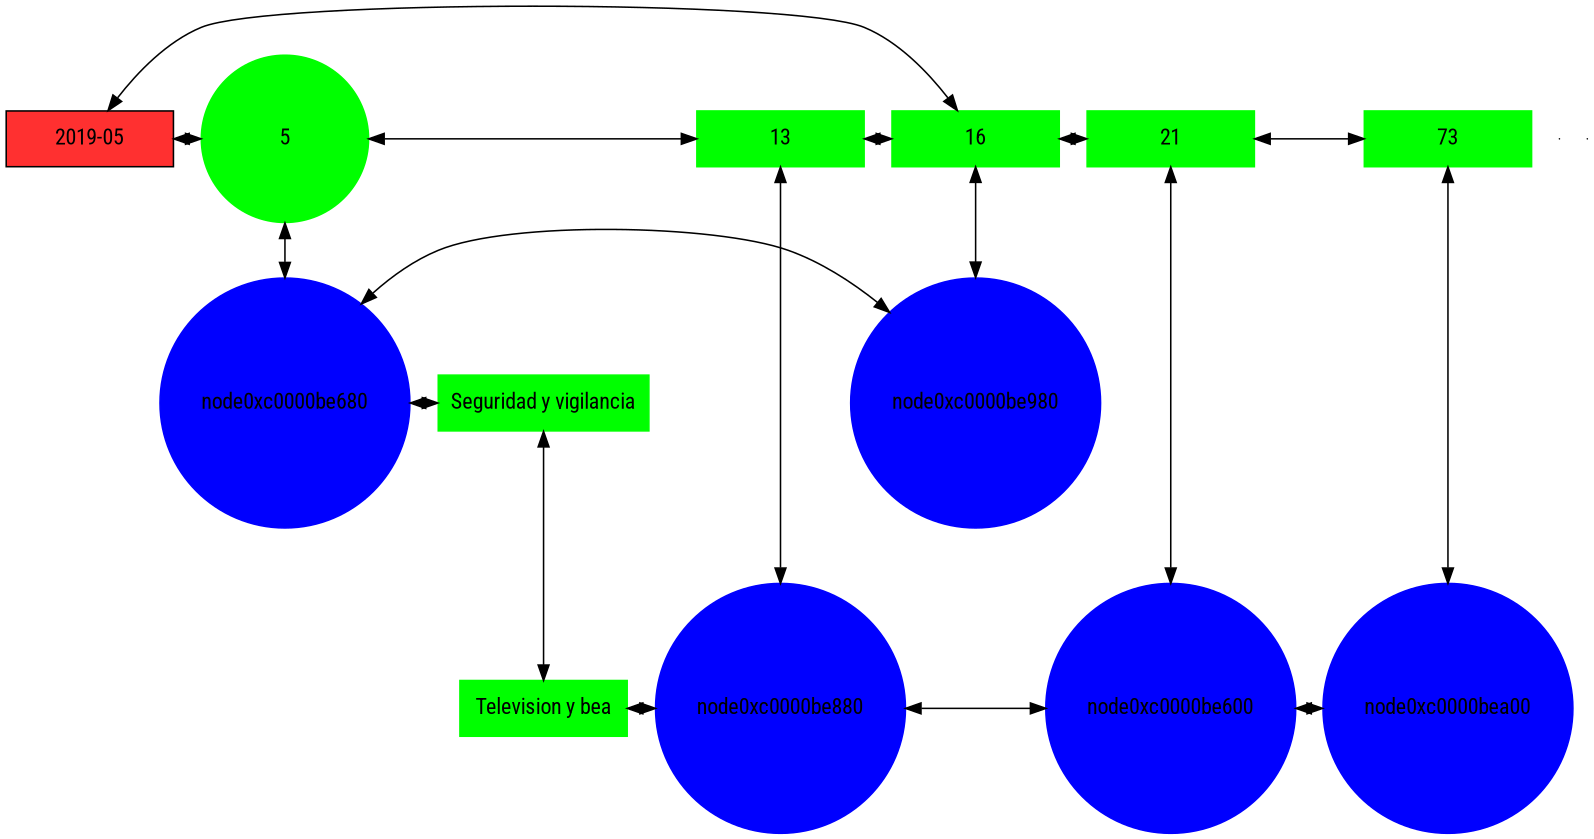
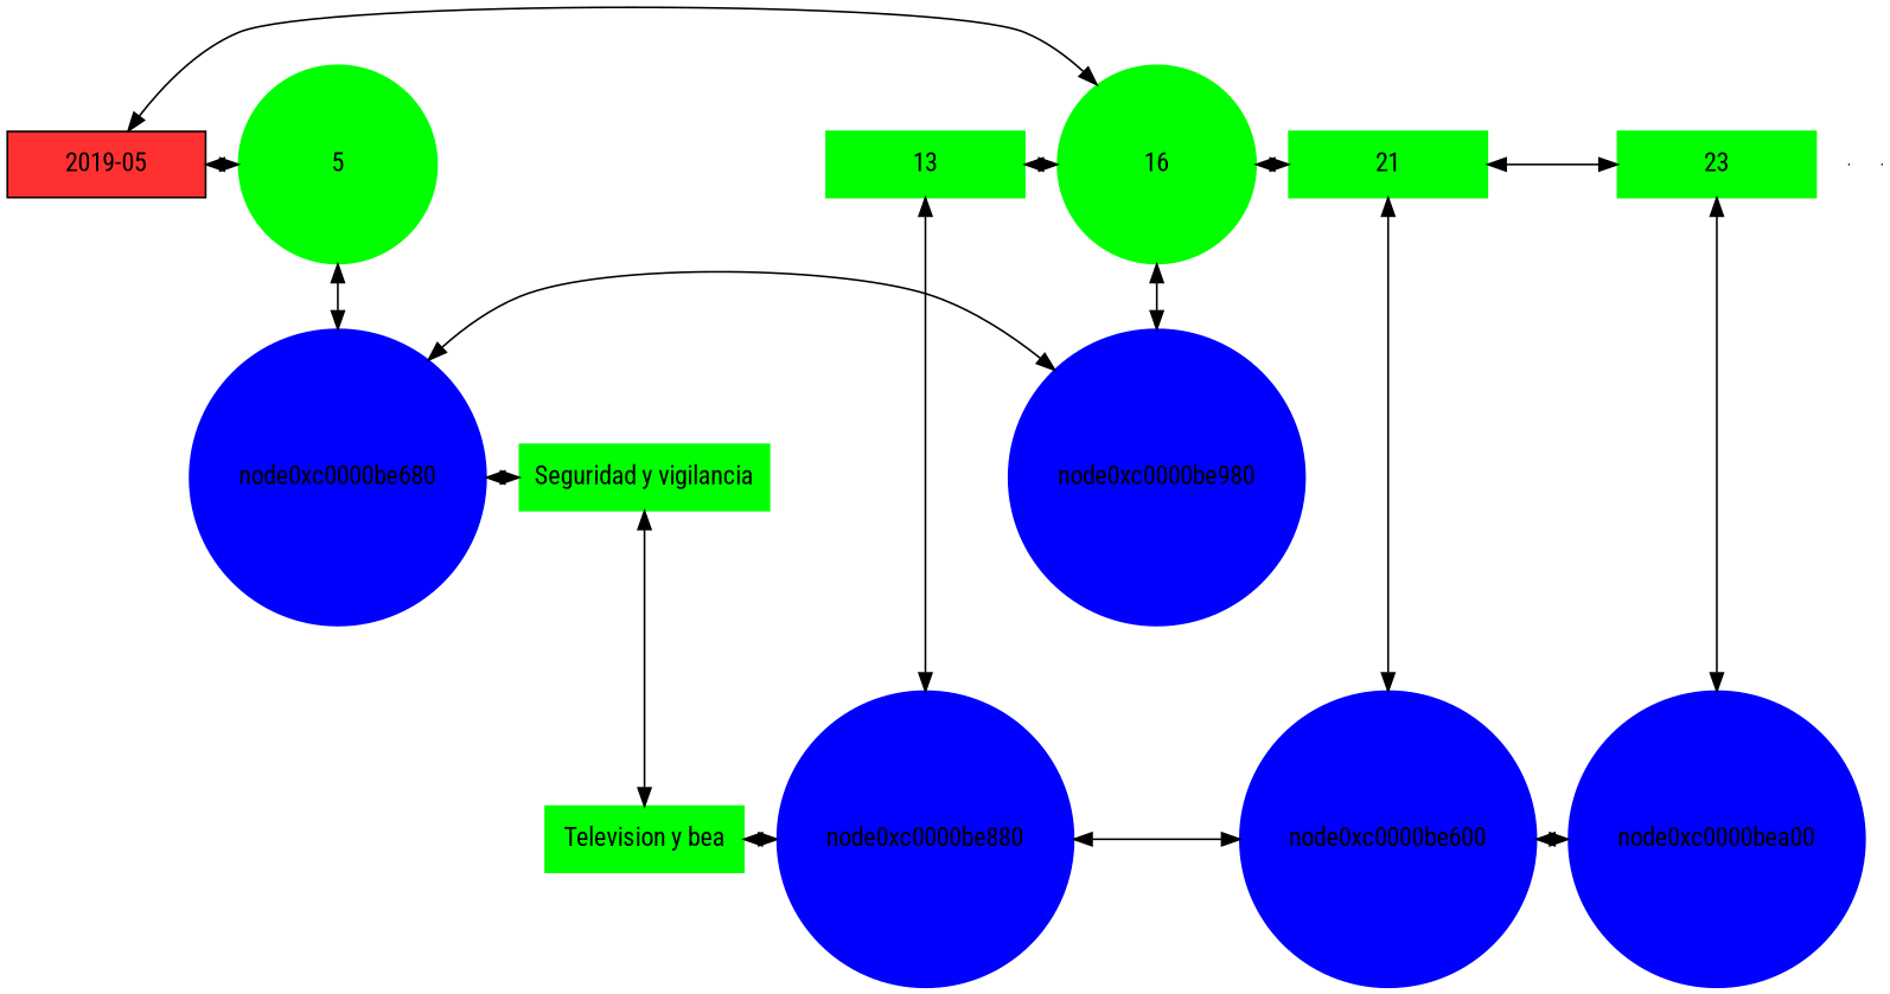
  digraph {
    fontname="Roboto Condensed"
    node [fontname="Roboto Condensed" group=1 shape=box style=filled color=green]
    edge [dir=both fontname="Roboto Condensed"]
    n1 [fillcolor=firebrick1 label="2019-05" width=1.5 color=""]
    n2 [group=5 label=5 shape=circle width=1.5]
    n3 [group=13 label=13 width=1.5]
-   n4 [group=16 label=16 width=1.5]
+   n4 [group=16 label=16 shape=circle width=1.5]
    n5 [group=21 label=21 width=1.5]
-   n6 [group=23 label=73 width=1.5]
+   n6 [group=23 label=23 width=1.5]
    n7 [label="Seguridad y vigilancia" width=1.5]
    node0xc0000be680 [color=blue group=5 shape=circle width=0.5]
    node0xc0000be980 [color=blue group=16 shape=circle width=0.5]
    n10 [label="Television y bea" width=1.5]
    node0xc0000be880 [color=blue group=13 shape=circle width=0.5]
    node0xc0000be600 [color=blue group=21 shape=circle width=0.5]
    node0xc0000bea00 [color=blue group=23 shape=circle width=0.5]
    e0 [shape=point width=0 group="" style="" color=""]
    e1 [shape=point width=0 group="" style="" color=""]
    subgraph sub_1 {
      rank=same
      n1
      n2
    }
    subgraph sub_2 {
      rank=same
      n2
      n3
    }
    subgraph sub_3 {
      rank=same
      n3
      n4
    }
    subgraph sub_4 {
      rank=same
      n4
      n5
    }
    subgraph sub_5 {
      rank=same
      n5
      n6
    }
    subgraph sub_6 {
      rank=same
      n7
      node0xc0000be680
    }
    subgraph sub_7 {
      rank=same
      node0xc0000be680
      node0xc0000be980
    }
    subgraph sub_8 {
      rank=same
      n10
      node0xc0000be880
    }
    subgraph sub_9 {
      rank=same
      node0xc0000be880
      node0xc0000be600
    }
    subgraph sub_10 {
      rank=same
      node0xc0000be600
      node0xc0000bea00
    }
    n1 -> n2
    n1 -> n4
-   n2 -> n3
    n2 -> node0xc0000be680
    n3 -> n4
    n3 -> node0xc0000be880
    n4 -> n5
    n4 -> node0xc0000be980
    n5 -> n6
    n5 -> node0xc0000be600
    n6 -> node0xc0000bea00
    n7 -> node0xc0000be680
    n7 -> n10
    node0xc0000be680 -> node0xc0000be980
    n10 -> node0xc0000be880
    node0xc0000be880 -> node0xc0000be600
    node0xc0000be600 -> node0xc0000bea00
  }
